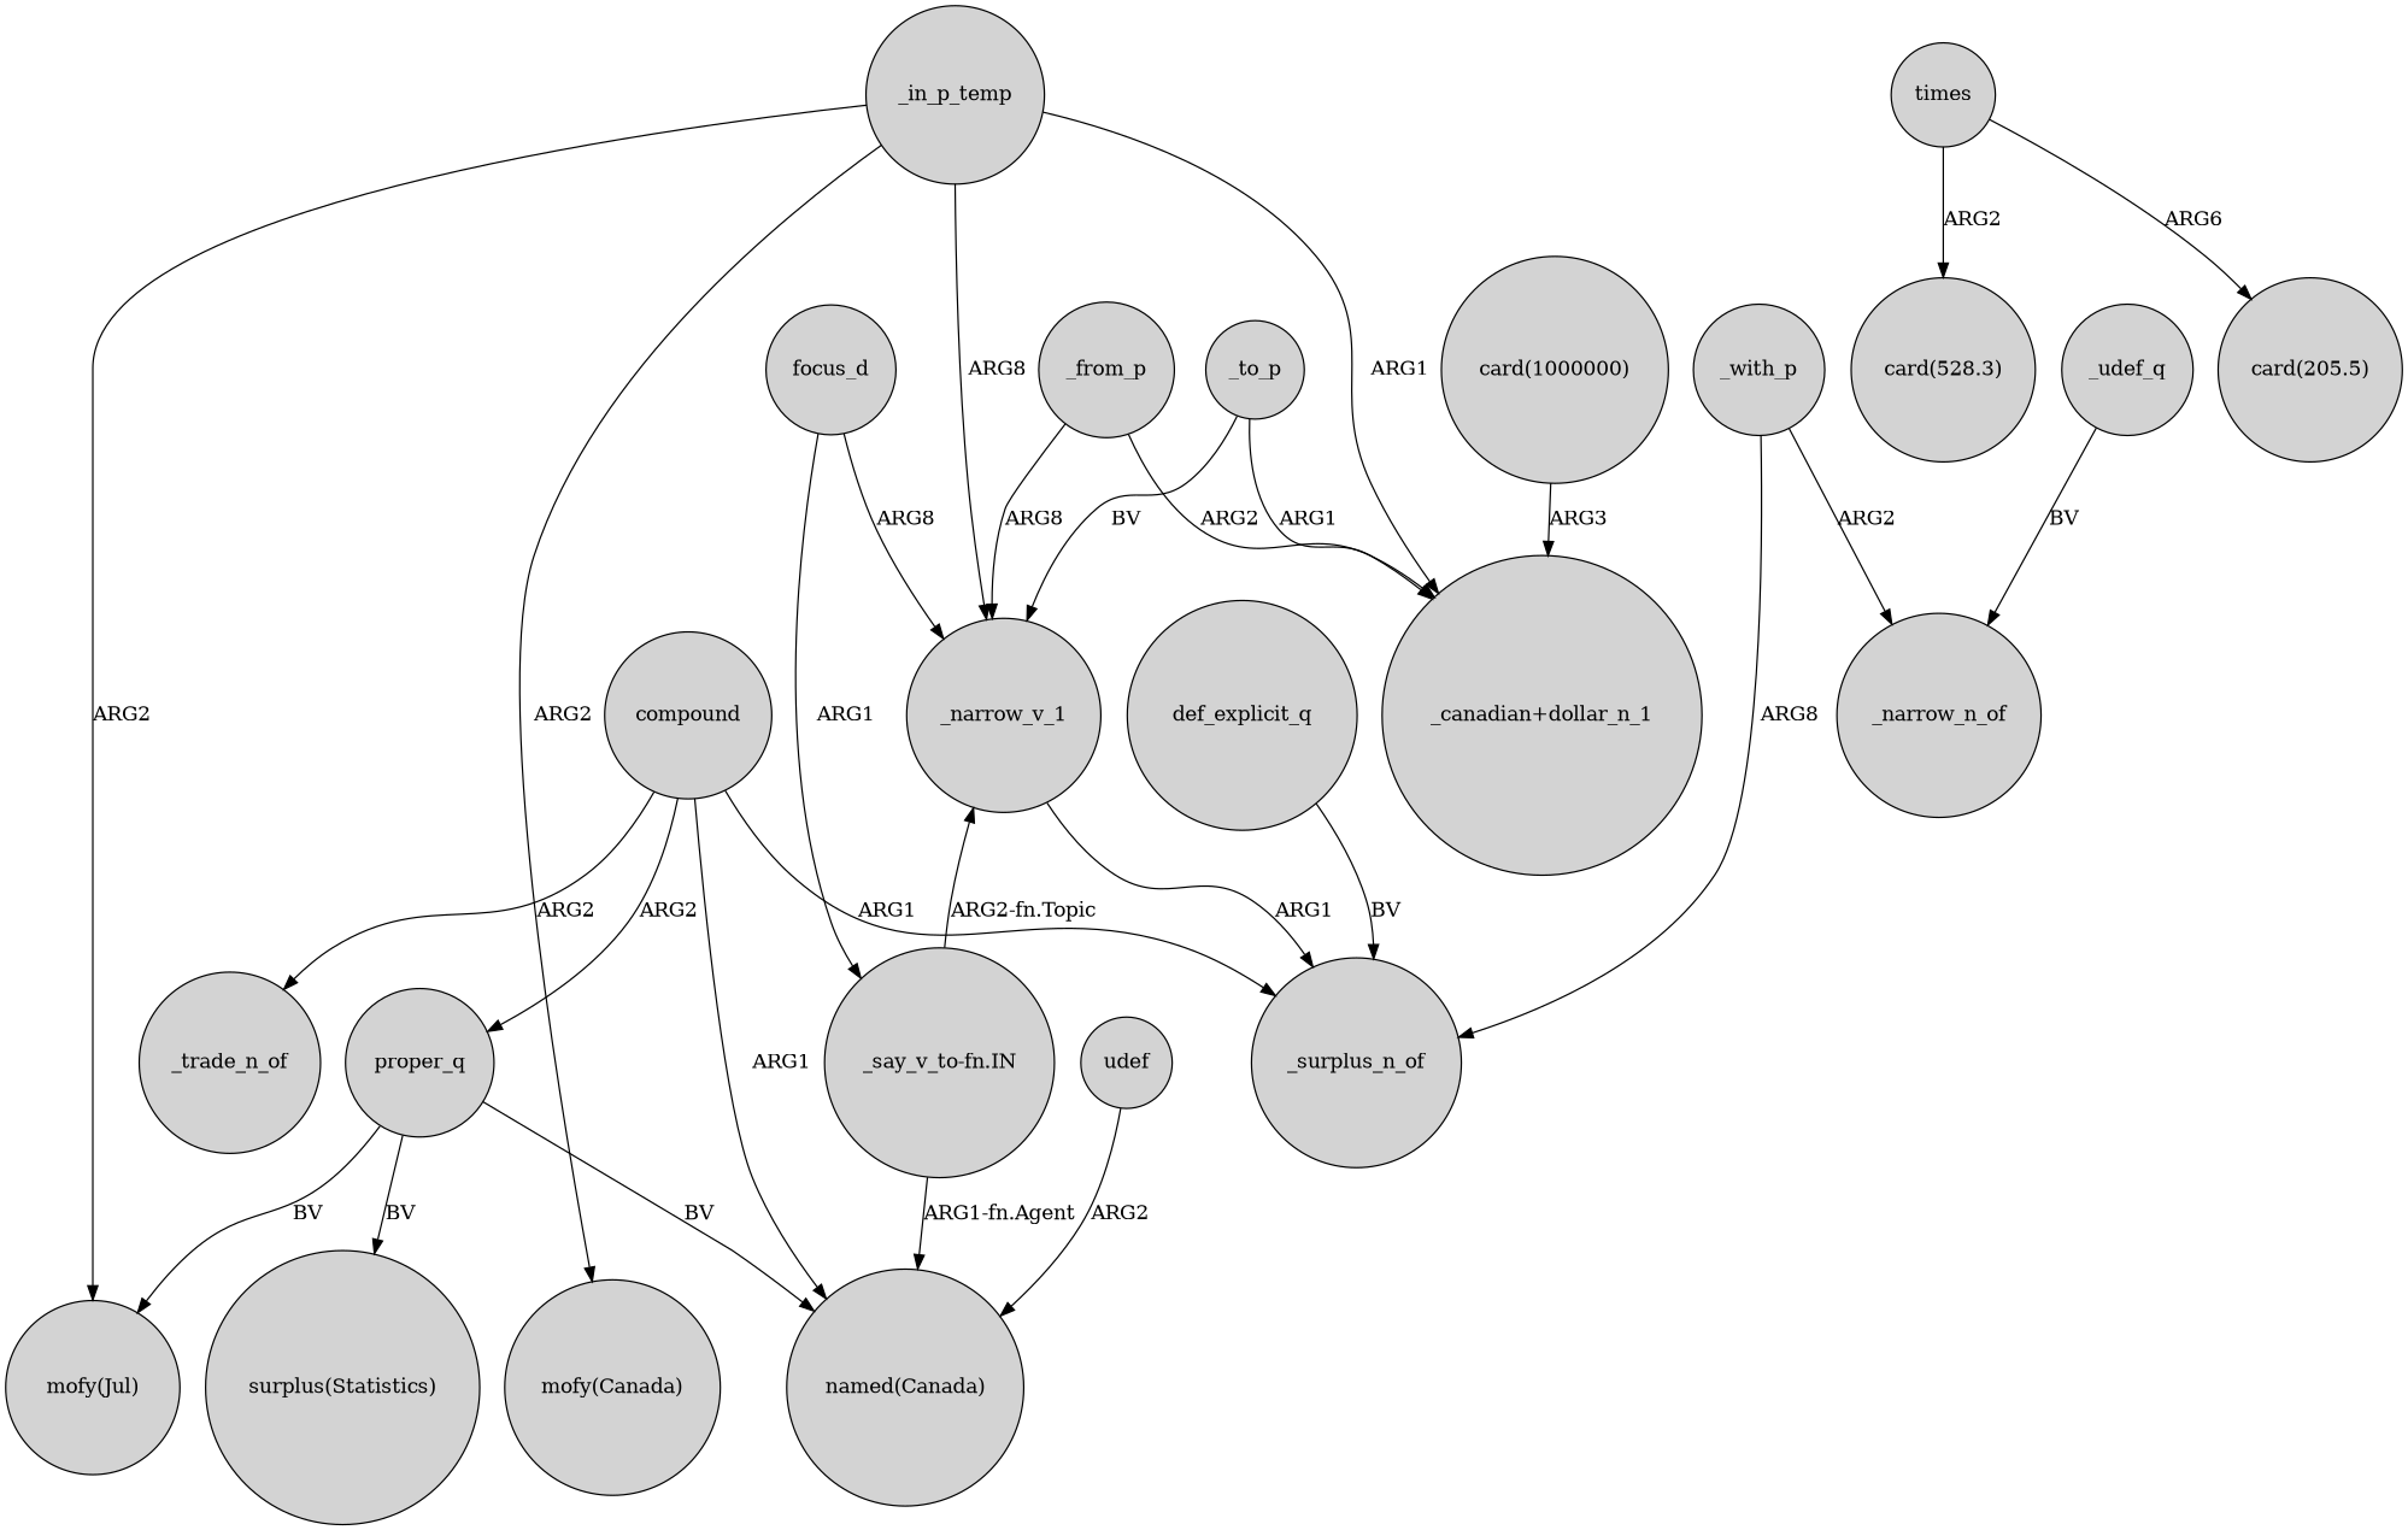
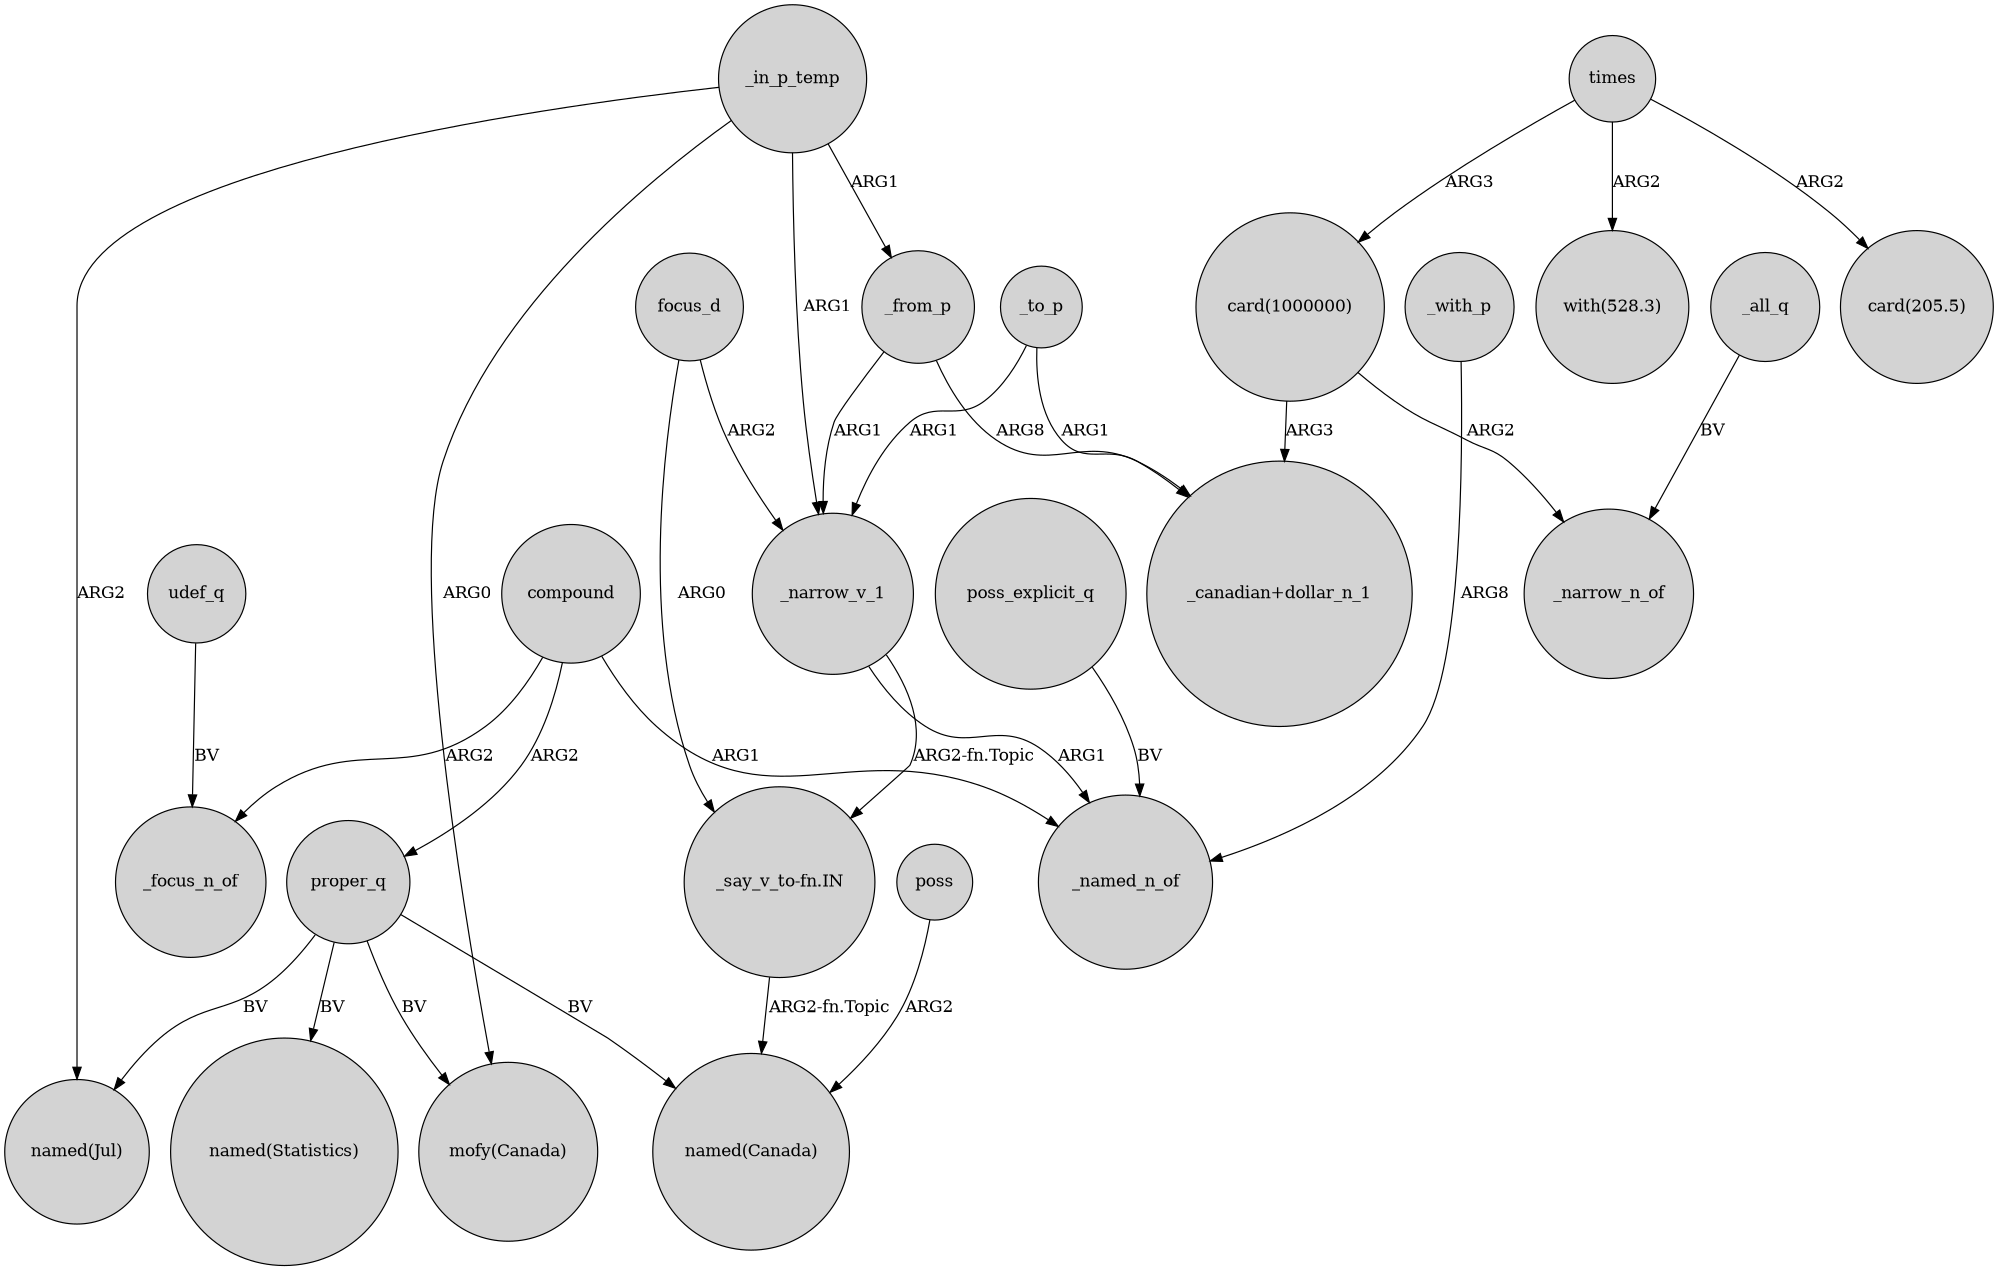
  digraph {
    node [shape=circle style=filled]
-   _trade_n_of
+   udef_q
+   _trade_n_of [label=_focus_n_of]
    n3 [label=_narrow_n_of]
-   _all_q [label=_udef_q]
+   _all_q
    proper_q
-   "mofy(Jul)"
+   "mofy(Jul)" [label="named(Jul)"]
    "named(Canada)"
-   "named(Statistics)" [label="surplus(Statistics)"]
+   "named(Statistics)"
    n9 [label="mofy(Canada)"]
    _narrow_v_1
-   _surplus_n_of
+   _surplus_n_of [label=_named_n_of]
    _to_p
    "_canadian+dollar_n_1"
    _with_p
    _from_p
    "card(1000000)"
    _in_p_temp
-   poss [label=udef]
+   poss
    compound
    times
    n21 [label="card(205.5)"]
-   "card(528.3)"
+   "card(528.3)" [label="with(528.3)"]
    "_say_v_to-fn.IN"
-   def_explicit_q
+   def_explicit_q [label=poss_explicit_q]
    focus_d
+   udef_q -> _trade_n_of [label=BV]
    _all_q -> n3 [label=BV]
    proper_q -> "mofy(Jul)" [label=BV]
    proper_q -> "named(Canada)" [label=BV]
    proper_q -> "named(Statistics)" [label=BV]
+   proper_q -> n9 [label=BV]
    _narrow_v_1 -> _surplus_n_of [label=ARG1]
-   _to_p -> _narrow_v_1 [label=BV]
+   _to_p -> _narrow_v_1 [label=ARG1]
    _to_p -> "_canadian+dollar_n_1" [label=ARG1]
-   _with_p -> n3 [label=ARG2]
+   "card(1000000)" -> n3 [label=ARG2]
    _with_p -> _surplus_n_of [label=ARG8]
-   _from_p -> _narrow_v_1 [label=ARG8]
-   _from_p -> "_canadian+dollar_n_1" [label=ARG2]
+   _from_p -> _narrow_v_1 [label=ARG1]
+   _from_p -> "_canadian+dollar_n_1" [label=ARG8]
    "card(1000000)" -> "_canadian+dollar_n_1" [label=ARG3]
    _in_p_temp -> "mofy(Jul)" [label=ARG2]
-   _in_p_temp -> n9 [label=ARG2]
-   _in_p_temp -> _narrow_v_1 [label=ARG8]
-   _in_p_temp -> "_canadian+dollar_n_1" [label=ARG1]
+   _in_p_temp -> n9 [label=ARG0]
+   _in_p_temp -> _narrow_v_1 [label=ARG1]
+   _in_p_temp -> _from_p [label=ARG1]
    poss -> "named(Canada)" [label=ARG2]
    compound -> _trade_n_of [label=ARG2]
    compound -> proper_q [label=ARG2]
-   compound -> "named(Canada)" [label=ARG1]
    compound -> _surplus_n_of [label=ARG1]
-   times -> n21 [label=ARG6]
+   times -> "card(1000000)" [label=ARG3]
+   times -> n21 [label=ARG2]
    times -> "card(528.3)" [label=ARG2]
-   "_say_v_to-fn.IN" -> "named(Canada)" [label="ARG1-fn.Agent"]
-   "_say_v_to-fn.IN" -> _narrow_v_1 [label="ARG2-fn.Topic"]
+   "_say_v_to-fn.IN" -> "named(Canada)" [label="ARG2-fn.Topic"]
+   _narrow_v_1 -> "_say_v_to-fn.IN" [label="ARG2-fn.Topic"]
    def_explicit_q -> _surplus_n_of [label=BV]
-   focus_d -> _narrow_v_1 [label=ARG8]
-   focus_d -> "_say_v_to-fn.IN" [label=ARG1]
+   focus_d -> _narrow_v_1 [label=ARG2]
+   focus_d -> "_say_v_to-fn.IN" [label=ARG0]
  }
